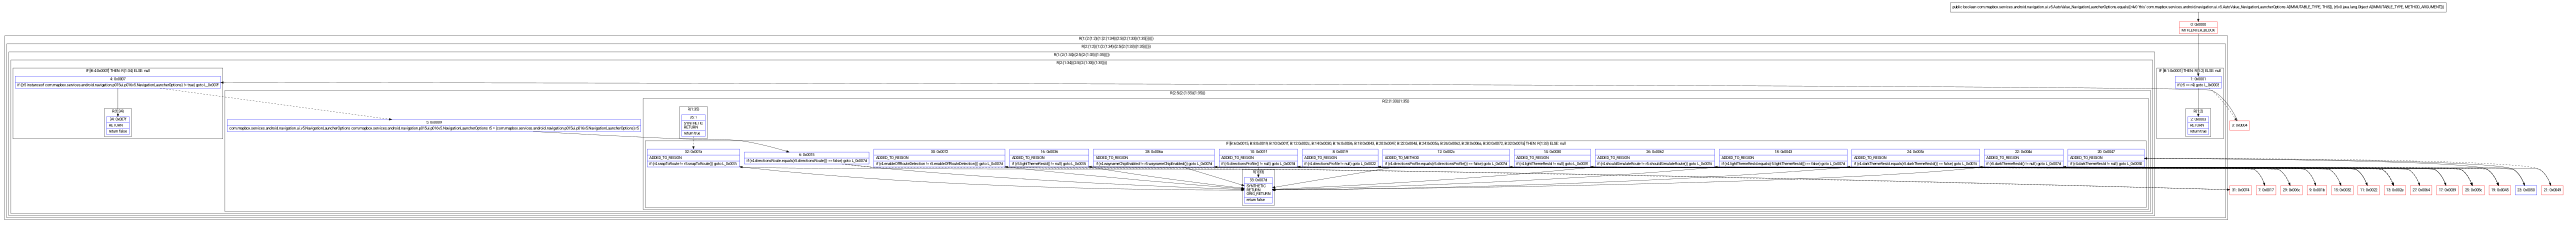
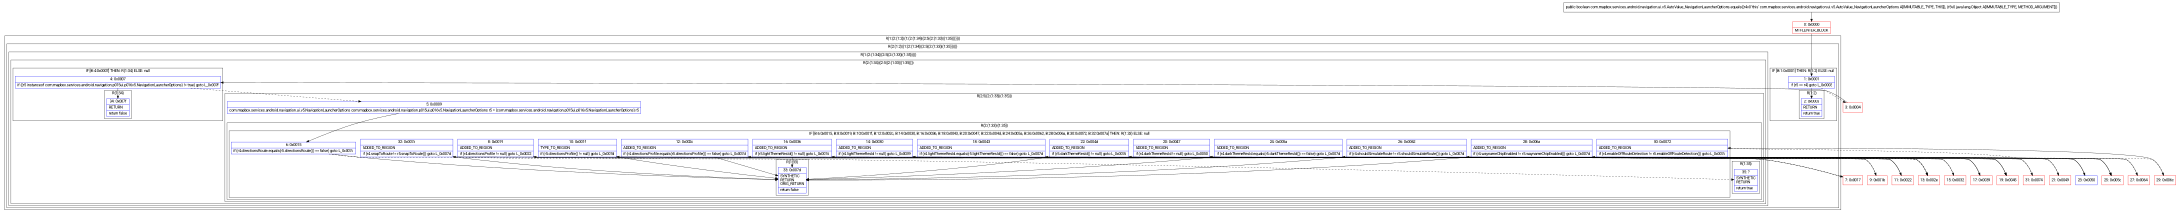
  digraph {
    fontname=Roboto
    node [color=blue fontname=Roboto shape=record]
    edge [fontname=Roboto]
    n1 [label="{2\:\ 0x0003|RETURN\l|return true\l}"]
    n2 [label="{1\:\ 0x0001|if (r5 == r4) goto L_0x0003\l}"]
    n3 [label="{34\:\ 0x007f|RETURN\l|return false\l}"]
    n4 [label="{4\:\ 0x0007|if ((r5 instanceof com.mapbox.services.android.navigation.p015ui.p016v5.NavigationLauncherOptions) != true) goto L_0x007f\l}"]
    n5 [label="{33\:\ 0x007d|SYNTHETIC\lRETURN\lORIG_RETURN\l|return false\l}"]
    n6 [label="{6\:\ 0x0015|if (r4.directionsRoute.equals(r5.directionsRoute()) == false) goto L_0x007d\l}"]
    n7 [label="{8\:\ 0x0019|ADDED_TO_REGION\l|if (r4.directionsProfile != null) goto L_0x0022\l}"]
-   n8 [label="{10\:\ 0x001f|ADDED_TO_REGION\l|if (r5.directionsProfile() != null) goto L_0x007d\l}"]
-   n9 [label="{12\:\ 0x002c|ADDED_TO_METHOD\l|if (r4.directionsProfile.equals(r5.directionsProfile()) == false) goto L_0x007d\l}"]
+   n8 [label="{10\:\ 0x001f|TYPE_TO_REGION\l|if (r5.directionsProfile() != null) goto L_0x007d\l}"]
+   n9 [label="{12\:\ 0x002c|ADDED_TO_REGION\l|if (r4.directionsProfile.equals(r5.directionsProfile()) == false) goto L_0x007d\l}"]
    n10 [label="{14\:\ 0x0030|ADDED_TO_REGION\l|if (r4.lightThemeResId != null) goto L_0x0039\l}"]
    n11 [label="{16\:\ 0x0036|ADDED_TO_REGION\l|if (r5.lightThemeResId() != null) goto L_0x007d\l}"]
    n12 [label="{18\:\ 0x0043|ADDED_TO_REGION\l|if (r4.lightThemeResId.equals(r5.lightThemeResId()) == false) goto L_0x007d\l}"]
    n13 [label="{20\:\ 0x0047|ADDED_TO_REGION\l|if (r4.darkThemeResId != null) goto L_0x0050\l}"]
    n14 [label="{22\:\ 0x004d|ADDED_TO_REGION\l|if (r5.darkThemeResId() != null) goto L_0x007d\l}"]
    n15 [label="{24\:\ 0x005a|ADDED_TO_REGION\l|if (r4.darkThemeResId.equals(r5.darkThemeResId()) == false) goto L_0x007d\l}"]
    n16 [label="{26\:\ 0x0062|ADDED_TO_REGION\l|if (r4.shouldSimulateRoute != r5.shouldSimulateRoute()) goto L_0x007d\l}"]
    n17 [label="{28\:\ 0x006a|ADDED_TO_REGION\l|if (r4.waynameChipEnabled != r5.waynameChipEnabled()) goto L_0x007d\l}"]
    n18 [label="{30\:\ 0x0072|ADDED_TO_REGION\l|if (r4.enableOffRouteDetection != r5.enableOffRouteDetection()) goto L_0x007d\l}"]
    n19 [label="{32\:\ 0x007a|ADDED_TO_REGION\l|if (r4.snapToRoute != r5.snapToRoute()) goto L_0x007d\l}"]
    n20 [label="{35\:\ ?|SYNTHETIC\lRETURN\l|return true\l}"]
    n21 [label="{5\:\ 0x0009|com.mapbox.services.android.navigation.ui.v5.NavigationLauncherOptions com.mapbox.services.android.navigation.p015ui.p016v5.NavigationLauncherOptions r5 = (com.mapbox.services.android.navigation.p015ui.p016v5.NavigationLauncherOptions) r5\l}"]
    n22 [color=red label="{3\:\ 0x0004}"]
    n23 [color=red label="{7\:\ 0x0017}"]
    n24 [color=red label="{9\:\ 0x001b}"]
    n25 [color=red label="{11\:\ 0x0022}"]
    n26 [color=red label="{13\:\ 0x002e}"]
    n27 [color=red label="{15\:\ 0x0032}"]
    n28 [color=red label="{17\:\ 0x0039}"]
    n29 [color=red label="{19\:\ 0x0045}"]
    n30 [color=red label="{21\:\ 0x0049}"]
    n31 [label="{23\:\ 0x0050}"]
    n32 [color=red label="{25\:\ 0x005c}"]
    n33 [color=red label="{27\:\ 0x0064}"]
    n34 [color=red label="{29\:\ 0x006c}"]
    n35 [color=red label="{31\:\ 0x0074}"]
    n36 [color=red label="{0\:\ 0x0000|MTH_ENTER_BLOCK\l}"]
    n37 [label="{public boolean com.mapbox.services.android.navigation.ui.v5.AutoValue_NavigationLauncherOptions.equals((r4v0 'this' com.mapbox.services.android.navigation.ui.v5.AutoValue_NavigationLauncherOptions A[IMMUTABLE_TYPE, THIS]), (r5v0 java.lang.Object A[IMMUTABLE_TYPE, METHOD_ARGUMENT])) }" color=""]
    subgraph cluster_1 {
      label="R(1:(2:(1:2)|(1:(2:(1:34)|(2:5|(2:(1:33)|(1:35)))))))"
      subgraph cluster_2 {
        label="R(2:(1:2)|(1:(2:(1:34)|(2:5|(2:(1:33)|(1:35))))))"
        subgraph cluster_3 {
          label="IF [B:1:0x0001] THEN: R(1:2) ELSE: null"
          n2
          subgraph cluster_4 {
            label="R(1:2)"
            n1
          }
        }
        subgraph cluster_5 {
          label="R(1:(2:(1:34)|(2:5|(2:(1:33)|(1:35)))))"
          subgraph cluster_6 {
            label="R(2:(1:34)|(2:5|(2:(1:33)|(1:35))))"
            subgraph cluster_7 {
              label="IF [B:4:0x0007] THEN: R(1:34) ELSE: null"
              n4
              subgraph cluster_8 {
                label="R(1:34)"
                n3
              }
            }
            subgraph cluster_9 {
              label="R(2:5|(2:(1:33)|(1:35)))"
              n21
              subgraph cluster_10 {
                label="R(2:(1:33)|(1:35))"
                subgraph cluster_11 {
                  label="IF [B:6:0x0015, B:8:0x0019, B:10:0x001f, B:12:0x002c, B:14:0x0030, B:16:0x0036, B:18:0x0043, B:20:0x0047, B:22:0x004d, B:24:0x005a, B:26:0x0062, B:28:0x006a, B:30:0x0072, B:32:0x007a] THEN: R(1:33) ELSE: null"
                  n6
                  n7
                  n8
                  n9
                  n10
                  n11
                  n12
                  n13
                  n14
                  n15
                  n16
                  n17
                  n18
                  n19
                  subgraph cluster_12 {
                    label="R(1:33)"
                    n5
                  }
                }
                subgraph cluster_13 {
                  label="R(1:35)"
                  n20
                }
              }
            }
          }
        }
      }
    }
    n2 -> n1
    n2 -> n22 [style=dashed]
    n4 -> n3
    n4 -> n21 [style=dashed]
    n6 -> n5
    n6 -> n23 [style=dashed]
    n7 -> n24 [style=dashed]
    n7 -> n25
    n8 -> n5
    n8 -> n26 [style=dashed]
    n9 -> n5
    n9 -> n26 [style=dashed]
    n10 -> n27 [style=dashed]
    n10 -> n28
    n11 -> n5
-   n14 -> n29 [style=dashed]
-   n12 -> n5
+   n11 -> n29 [style=dashed]
    n12 -> n29 [style=dashed]
    n13 -> n30 [style=dashed]
    n13 -> n31
    n14 -> n5
    n14 -> n32 [style=dashed]
    n15 -> n5
    n15 -> n32 [style=dashed]
    n16 -> n5
    n16 -> n33 [style=dashed]
    n17 -> n5
    n17 -> n34 [style=dashed]
-   n18 -> n5
    n18 -> n35 [style=dashed]
    n19 -> n5
-   n20 -> n19 [style=dashed]
+   n19 -> n20 [style=dashed]
    n21 -> n6
    n22 -> n4
    n23 -> n7
    n24 -> n8
    n25 -> n9
    n26 -> n10
    n27 -> n11
    n28 -> n12
    n29 -> n13
    n30 -> n14
    n31 -> n15
    n32 -> n16
    n33 -> n17
    n34 -> n18
    n35 -> n19
    n36 -> n2
    n37 -> n36
  }
